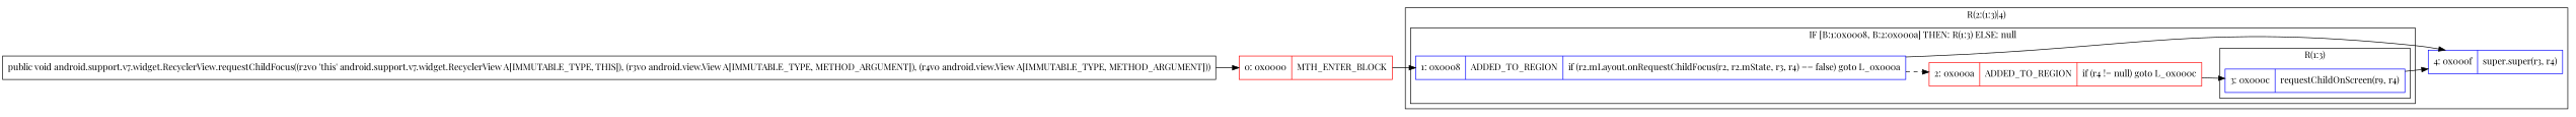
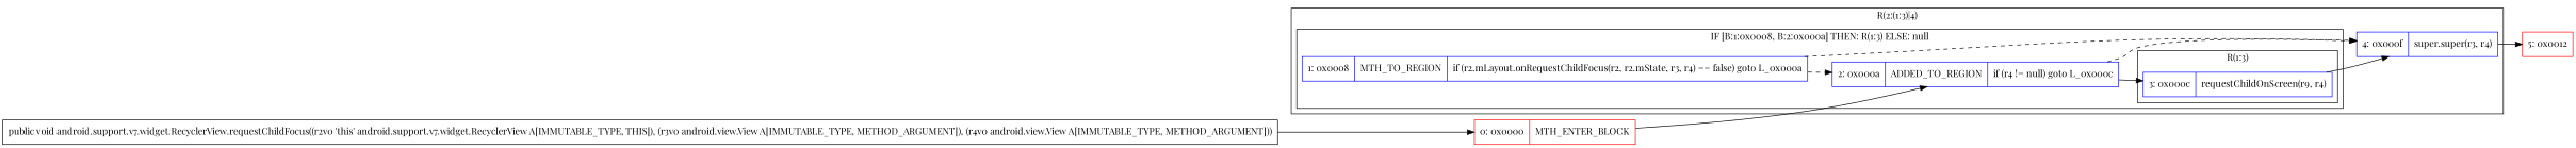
  digraph {
    fontname="Playfair Display"
    rankdir=LR
    node [color=blue fontname="Playfair Display" shape=record]
    edge [fontname="Playfair Display"]
    n1 [label="{3\:\ 0x000c|requestChildOnScreen(r9, r4)\l}"]
-   n2 [label="{1\:\ 0x0008|ADDED_TO_REGION\l|if (r2.mLayout.onRequestChildFocus(r2, r2.mState, r3, r4) == false) goto L_0x000a\l}"]
-   n3 [color=red label="{2\:\ 0x000a|ADDED_TO_REGION\l|if (r4 != null) goto L_0x000c\l}"]
+   n2 [label="{1\:\ 0x0008|MTH_TO_REGION\l|if (r2.mLayout.onRequestChildFocus(r2, r2.mState, r3, r4) == false) goto L_0x000a\l}"]
+   n3 [label="{2\:\ 0x000a|ADDED_TO_REGION\l|if (r4 != null) goto L_0x000c\l}"]
    n4 [label="{4\:\ 0x000f|super.super(r3, r4)\l}"]
+   n5 [color=red label="{5\:\ 0x0012}"]
    n6 [color=red label="{0\:\ 0x0000|MTH_ENTER_BLOCK\l}"]
    n7 [label="{public void android.support.v7.widget.RecyclerView.requestChildFocus((r2v0 'this' android.support.v7.widget.RecyclerView A[IMMUTABLE_TYPE, THIS]), (r3v0 android.view.View A[IMMUTABLE_TYPE, METHOD_ARGUMENT]), (r4v0 android.view.View A[IMMUTABLE_TYPE, METHOD_ARGUMENT])) }" color=""]
    subgraph cluster_1 {
      label="R(2:(1:3)|4)"
      n4
      subgraph cluster_2 {
        label="IF [B:1:0x0008, B:2:0x000a] THEN: R(1:3) ELSE: null"
        n2
        n3
        subgraph cluster_3 {
          label="R(1:3)"
          n1
        }
      }
    }
    n1 -> n4
    n2 -> n3 [style=dashed]
-   n2 -> n4 [style=solid]
+   n2 -> n4 [style=dashed]
    n3 -> n1
-   n6 -> n2
+   n3 -> n4 [style=dashed]
+   n4 -> n5
+   n6 -> n3
    n7 -> n6
  }
